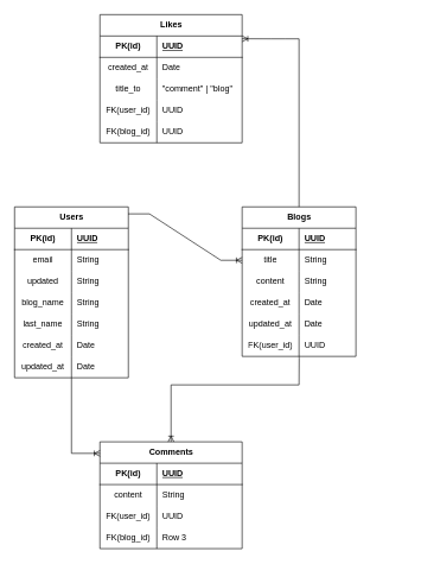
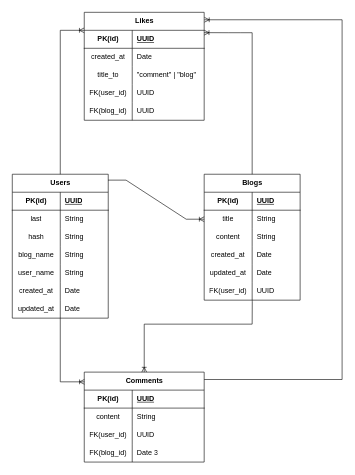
  <mxCell id="0" />
  <mxCell id="1" parent="0" />
  <mxCell id="2" value="Users" style="shape=table;startSize=30;container=1;collapsible=1;childLayout=tableLayout;fixedRows=1;rowLines=0;fontStyle=1;align=center;resizeLast=1;html=1;" parent="1" vertex="1"><mxGeometry x="20" y="290" width="160" height="240" as="geometry" /></mxCell>
  <mxCell id="3" value="" style="shape=tableRow;horizontal=0;startSize=0;swimlaneHead=0;swimlaneBody=0;fillColor=none;collapsible=0;dropTarget=0;points=[[0,0.5],[1,0.5]];portConstraint=eastwest;top=0;left=0;right=0;bottom=1;" parent="2" vertex="1"><mxGeometry y="30" width="160" height="30" as="geometry" /></mxCell>
  <mxCell id="4" value="PK(id)" style="shape=partialRectangle;connectable=0;fillColor=none;top=0;left=0;bottom=0;right=0;fontStyle=1;overflow=hidden;whiteSpace=wrap;html=1;" parent="3" vertex="1"><mxGeometry width="80" height="30" as="geometry"><mxRectangle width="80" height="30" as="alternateBounds" /></mxGeometry></mxCell>
  <mxCell id="5" value="UUID" style="shape=partialRectangle;connectable=0;fillColor=none;top=0;left=0;bottom=0;right=0;align=left;spacingLeft=6;fontStyle=5;overflow=hidden;whiteSpace=wrap;html=1;" parent="3" vertex="1"><mxGeometry x="80" width="80" height="30" as="geometry"><mxRectangle width="80" height="30" as="alternateBounds" /></mxGeometry></mxCell>
  <mxCell id="6" value="" style="shape=tableRow;horizontal=0;startSize=0;swimlaneHead=0;swimlaneBody=0;fillColor=none;collapsible=0;dropTarget=0;points=[[0,0.5],[1,0.5]];portConstraint=eastwest;top=0;left=0;right=0;bottom=0;" parent="2" vertex="1"><mxGeometry y="60" width="160" height="30" as="geometry" /></mxCell>
- <mxCell id="7" value="email" style="shape=partialRectangle;connectable=0;fillColor=none;top=0;left=0;bottom=0;right=0;editable=1;overflow=hidden;whiteSpace=wrap;html=1;" parent="6" vertex="1"><mxGeometry width="80" height="30" as="geometry"><mxRectangle width="80" height="30" as="alternateBounds" /></mxGeometry></mxCell>
+ <mxCell id="7" value="last" style="shape=partialRectangle;connectable=0;fillColor=none;top=0;left=0;bottom=0;right=0;editable=1;overflow=hidden;whiteSpace=wrap;html=1;" parent="6" vertex="1"><mxGeometry width="80" height="30" as="geometry"><mxRectangle width="80" height="30" as="alternateBounds" /></mxGeometry></mxCell>
  <mxCell id="8" value="String" style="shape=partialRectangle;connectable=0;fillColor=none;top=0;left=0;bottom=0;right=0;align=left;spacingLeft=6;overflow=hidden;whiteSpace=wrap;html=1;" parent="6" vertex="1"><mxGeometry x="80" width="80" height="30" as="geometry"><mxRectangle width="80" height="30" as="alternateBounds" /></mxGeometry></mxCell>
  <mxCell id="9" value="" style="shape=tableRow;horizontal=0;startSize=0;swimlaneHead=0;swimlaneBody=0;fillColor=none;collapsible=0;dropTarget=0;points=[[0,0.5],[1,0.5]];portConstraint=eastwest;top=0;left=0;right=0;bottom=0;" parent="2" vertex="1"><mxGeometry y="90" width="160" height="30" as="geometry" /></mxCell>
- <mxCell id="10" value="updated" style="shape=partialRectangle;connectable=0;fillColor=none;top=0;left=0;bottom=0;right=0;editable=1;overflow=hidden;whiteSpace=wrap;html=1;" parent="9" vertex="1"><mxGeometry width="80" height="30" as="geometry"><mxRectangle width="80" height="30" as="alternateBounds" /></mxGeometry></mxCell>
+ <mxCell id="10" value="hash" style="shape=partialRectangle;connectable=0;fillColor=none;top=0;left=0;bottom=0;right=0;editable=1;overflow=hidden;whiteSpace=wrap;html=1;" parent="9" vertex="1"><mxGeometry width="80" height="30" as="geometry"><mxRectangle width="80" height="30" as="alternateBounds" /></mxGeometry></mxCell>
  <mxCell id="11" value="String" style="shape=partialRectangle;connectable=0;fillColor=none;top=0;left=0;bottom=0;right=0;align=left;spacingLeft=6;overflow=hidden;whiteSpace=wrap;html=1;" parent="9" vertex="1"><mxGeometry x="80" width="80" height="30" as="geometry"><mxRectangle width="80" height="30" as="alternateBounds" /></mxGeometry></mxCell>
  <mxCell id="12" value="" style="shape=tableRow;horizontal=0;startSize=0;swimlaneHead=0;swimlaneBody=0;fillColor=none;collapsible=0;dropTarget=0;points=[[0,0.5],[1,0.5]];portConstraint=eastwest;top=0;left=0;right=0;bottom=0;" parent="2" vertex="1"><mxGeometry y="120" width="160" height="30" as="geometry" /></mxCell>
  <mxCell id="13" value="blog_name" style="shape=partialRectangle;connectable=0;fillColor=none;top=0;left=0;bottom=0;right=0;editable=1;overflow=hidden;whiteSpace=wrap;html=1;" parent="12" vertex="1"><mxGeometry width="80" height="30" as="geometry"><mxRectangle width="80" height="30" as="alternateBounds" /></mxGeometry></mxCell>
  <mxCell id="14" value="String" style="shape=partialRectangle;connectable=0;fillColor=none;top=0;left=0;bottom=0;right=0;align=left;spacingLeft=6;overflow=hidden;whiteSpace=wrap;html=1;" parent="12" vertex="1"><mxGeometry x="80" width="80" height="30" as="geometry"><mxRectangle width="80" height="30" as="alternateBounds" /></mxGeometry></mxCell>
  <mxCell id="15" value="" style="shape=tableRow;horizontal=0;startSize=0;swimlaneHead=0;swimlaneBody=0;fillColor=none;collapsible=0;dropTarget=0;points=[[0,0.5],[1,0.5]];portConstraint=eastwest;top=0;left=0;right=0;bottom=0;" parent="2" vertex="1"><mxGeometry y="150" width="160" height="30" as="geometry" /></mxCell>
- <mxCell id="16" value="last_name" style="shape=partialRectangle;connectable=0;fillColor=none;top=0;left=0;bottom=0;right=0;editable=1;overflow=hidden;whiteSpace=wrap;html=1;" parent="15" vertex="1"><mxGeometry width="80" height="30" as="geometry"><mxRectangle width="80" height="30" as="alternateBounds" /></mxGeometry></mxCell>
+ <mxCell id="16" value="user_name" style="shape=partialRectangle;connectable=0;fillColor=none;top=0;left=0;bottom=0;right=0;editable=1;overflow=hidden;whiteSpace=wrap;html=1;" parent="15" vertex="1"><mxGeometry width="80" height="30" as="geometry"><mxRectangle width="80" height="30" as="alternateBounds" /></mxGeometry></mxCell>
  <mxCell id="17" value="String" style="shape=partialRectangle;connectable=0;fillColor=none;top=0;left=0;bottom=0;right=0;align=left;spacingLeft=6;overflow=hidden;whiteSpace=wrap;html=1;" parent="15" vertex="1"><mxGeometry x="80" width="80" height="30" as="geometry"><mxRectangle width="80" height="30" as="alternateBounds" /></mxGeometry></mxCell>
  <mxCell id="18" value="" style="shape=tableRow;horizontal=0;startSize=0;swimlaneHead=0;swimlaneBody=0;fillColor=none;collapsible=0;dropTarget=0;points=[[0,0.5],[1,0.5]];portConstraint=eastwest;top=0;left=0;right=0;bottom=0;" parent="2" vertex="1"><mxGeometry y="180" width="160" height="30" as="geometry" /></mxCell>
  <mxCell id="19" value="created_at" style="shape=partialRectangle;connectable=0;fillColor=none;top=0;left=0;bottom=0;right=0;editable=1;overflow=hidden;whiteSpace=wrap;html=1;" parent="18" vertex="1"><mxGeometry width="80" height="30" as="geometry"><mxRectangle width="80" height="30" as="alternateBounds" /></mxGeometry></mxCell>
  <mxCell id="20" value="Date" style="shape=partialRectangle;connectable=0;fillColor=none;top=0;left=0;bottom=0;right=0;align=left;spacingLeft=6;overflow=hidden;whiteSpace=wrap;html=1;" parent="18" vertex="1"><mxGeometry x="80" width="80" height="30" as="geometry"><mxRectangle width="80" height="30" as="alternateBounds" /></mxGeometry></mxCell>
  <mxCell id="21" value="" style="shape=tableRow;horizontal=0;startSize=0;swimlaneHead=0;swimlaneBody=0;fillColor=none;collapsible=0;dropTarget=0;points=[[0,0.5],[1,0.5]];portConstraint=eastwest;top=0;left=0;right=0;bottom=0;" parent="2" vertex="1"><mxGeometry y="210" width="160" height="30" as="geometry" /></mxCell>
  <mxCell id="22" value="updated_at" style="shape=partialRectangle;connectable=0;fillColor=none;top=0;left=0;bottom=0;right=0;editable=1;overflow=hidden;whiteSpace=wrap;html=1;" parent="21" vertex="1"><mxGeometry width="80" height="30" as="geometry"><mxRectangle width="80" height="30" as="alternateBounds" /></mxGeometry></mxCell>
  <mxCell id="23" value="Date" style="shape=partialRectangle;connectable=0;fillColor=none;top=0;left=0;bottom=0;right=0;align=left;spacingLeft=6;overflow=hidden;whiteSpace=wrap;html=1;" parent="21" vertex="1"><mxGeometry x="80" width="80" height="30" as="geometry"><mxRectangle width="80" height="30" as="alternateBounds" /></mxGeometry></mxCell>
  <mxCell id="24" value="Blogs" style="shape=table;startSize=30;container=1;collapsible=1;childLayout=tableLayout;fixedRows=1;rowLines=0;fontStyle=1;align=center;resizeLast=1;html=1;" parent="1" vertex="1"><mxGeometry x="340" y="290" width="160" height="210" as="geometry" /></mxCell>
  <mxCell id="25" value="" style="shape=tableRow;horizontal=0;startSize=0;swimlaneHead=0;swimlaneBody=0;fillColor=none;collapsible=0;dropTarget=0;points=[[0,0.5],[1,0.5]];portConstraint=eastwest;top=0;left=0;right=0;bottom=1;" parent="24" vertex="1"><mxGeometry y="30" width="160" height="30" as="geometry" /></mxCell>
  <mxCell id="26" value="PK(id)" style="shape=partialRectangle;connectable=0;fillColor=none;top=0;left=0;bottom=0;right=0;fontStyle=1;overflow=hidden;whiteSpace=wrap;html=1;" parent="25" vertex="1"><mxGeometry width="80" height="30" as="geometry"><mxRectangle width="80" height="30" as="alternateBounds" /></mxGeometry></mxCell>
  <mxCell id="27" value="UUID" style="shape=partialRectangle;connectable=0;fillColor=none;top=0;left=0;bottom=0;right=0;align=left;spacingLeft=6;fontStyle=5;overflow=hidden;whiteSpace=wrap;html=1;" parent="25" vertex="1"><mxGeometry x="80" width="80" height="30" as="geometry"><mxRectangle width="80" height="30" as="alternateBounds" /></mxGeometry></mxCell>
  <mxCell id="28" value="" style="shape=tableRow;horizontal=0;startSize=0;swimlaneHead=0;swimlaneBody=0;fillColor=none;collapsible=0;dropTarget=0;points=[[0,0.5],[1,0.5]];portConstraint=eastwest;top=0;left=0;right=0;bottom=0;" parent="24" vertex="1"><mxGeometry y="60" width="160" height="30" as="geometry" /></mxCell>
  <mxCell id="29" value="title" style="shape=partialRectangle;connectable=0;fillColor=none;top=0;left=0;bottom=0;right=0;editable=1;overflow=hidden;whiteSpace=wrap;html=1;" parent="28" vertex="1"><mxGeometry width="80" height="30" as="geometry"><mxRectangle width="80" height="30" as="alternateBounds" /></mxGeometry></mxCell>
  <mxCell id="30" value="String" style="shape=partialRectangle;connectable=0;fillColor=none;top=0;left=0;bottom=0;right=0;align=left;spacingLeft=6;overflow=hidden;whiteSpace=wrap;html=1;" parent="28" vertex="1"><mxGeometry x="80" width="80" height="30" as="geometry"><mxRectangle width="80" height="30" as="alternateBounds" /></mxGeometry></mxCell>
  <mxCell id="31" value="" style="shape=tableRow;horizontal=0;startSize=0;swimlaneHead=0;swimlaneBody=0;fillColor=none;collapsible=0;dropTarget=0;points=[[0,0.5],[1,0.5]];portConstraint=eastwest;top=0;left=0;right=0;bottom=0;" parent="24" vertex="1"><mxGeometry y="90" width="160" height="30" as="geometry" /></mxCell>
  <mxCell id="32" value="content" style="shape=partialRectangle;connectable=0;fillColor=none;top=0;left=0;bottom=0;right=0;editable=1;overflow=hidden;whiteSpace=wrap;html=1;" parent="31" vertex="1"><mxGeometry width="80" height="30" as="geometry"><mxRectangle width="80" height="30" as="alternateBounds" /></mxGeometry></mxCell>
  <mxCell id="33" value="String" style="shape=partialRectangle;connectable=0;fillColor=none;top=0;left=0;bottom=0;right=0;align=left;spacingLeft=6;overflow=hidden;whiteSpace=wrap;html=1;" parent="31" vertex="1"><mxGeometry x="80" width="80" height="30" as="geometry"><mxRectangle width="80" height="30" as="alternateBounds" /></mxGeometry></mxCell>
  <mxCell id="34" value="" style="shape=tableRow;horizontal=0;startSize=0;swimlaneHead=0;swimlaneBody=0;fillColor=none;collapsible=0;dropTarget=0;points=[[0,0.5],[1,0.5]];portConstraint=eastwest;top=0;left=0;right=0;bottom=0;" parent="24" vertex="1"><mxGeometry y="120" width="160" height="30" as="geometry" /></mxCell>
  <mxCell id="35" value="created_at" style="shape=partialRectangle;connectable=0;fillColor=none;top=0;left=0;bottom=0;right=0;editable=1;overflow=hidden;whiteSpace=wrap;html=1;" parent="34" vertex="1"><mxGeometry width="80" height="30" as="geometry"><mxRectangle width="80" height="30" as="alternateBounds" /></mxGeometry></mxCell>
  <mxCell id="36" value="Date" style="shape=partialRectangle;connectable=0;fillColor=none;top=0;left=0;bottom=0;right=0;align=left;spacingLeft=6;overflow=hidden;whiteSpace=wrap;html=1;" parent="34" vertex="1"><mxGeometry x="80" width="80" height="30" as="geometry"><mxRectangle width="80" height="30" as="alternateBounds" /></mxGeometry></mxCell>
  <mxCell id="37" value="" style="shape=tableRow;horizontal=0;startSize=0;swimlaneHead=0;swimlaneBody=0;fillColor=none;collapsible=0;dropTarget=0;points=[[0,0.5],[1,0.5]];portConstraint=eastwest;top=0;left=0;right=0;bottom=0;" parent="24" vertex="1"><mxGeometry y="150" width="160" height="30" as="geometry" /></mxCell>
  <mxCell id="38" value="updated_at" style="shape=partialRectangle;connectable=0;fillColor=none;top=0;left=0;bottom=0;right=0;editable=1;overflow=hidden;whiteSpace=wrap;html=1;" parent="37" vertex="1"><mxGeometry width="80" height="30" as="geometry"><mxRectangle width="80" height="30" as="alternateBounds" /></mxGeometry></mxCell>
  <mxCell id="39" value="Date" style="shape=partialRectangle;connectable=0;fillColor=none;top=0;left=0;bottom=0;right=0;align=left;spacingLeft=6;overflow=hidden;whiteSpace=wrap;html=1;" parent="37" vertex="1"><mxGeometry x="80" width="80" height="30" as="geometry"><mxRectangle width="80" height="30" as="alternateBounds" /></mxGeometry></mxCell>
  <mxCell id="40" value="" style="shape=tableRow;horizontal=0;startSize=0;swimlaneHead=0;swimlaneBody=0;fillColor=none;collapsible=0;dropTarget=0;points=[[0,0.5],[1,0.5]];portConstraint=eastwest;top=0;left=0;right=0;bottom=0;" parent="24" vertex="1"><mxGeometry y="180" width="160" height="30" as="geometry" /></mxCell>
  <mxCell id="41" value="FK(user_id)" style="shape=partialRectangle;connectable=0;fillColor=none;top=0;left=0;bottom=0;right=0;editable=1;overflow=hidden;whiteSpace=wrap;html=1;" parent="40" vertex="1"><mxGeometry width="80" height="30" as="geometry"><mxRectangle width="80" height="30" as="alternateBounds" /></mxGeometry></mxCell>
  <mxCell id="42" value="UUID" style="shape=partialRectangle;connectable=0;fillColor=none;top=0;left=0;bottom=0;right=0;align=left;spacingLeft=6;overflow=hidden;whiteSpace=wrap;html=1;" parent="40" vertex="1"><mxGeometry x="80" width="80" height="30" as="geometry"><mxRectangle width="80" height="30" as="alternateBounds" /></mxGeometry></mxCell>
  <mxCell id="43" value="" style="edgeStyle=entityRelationEdgeStyle;fontSize=12;html=1;endArrow=ERoneToMany;rounded=0;exitX=0.998;exitY=0.041;exitDx=0;exitDy=0;exitPerimeter=0;" parent="1" source="2" target="29" edge="1"><mxGeometry width="100" height="100" relative="1" as="geometry"><mxPoint x="60" y="430" as="sourcePoint" /><mxPoint x="160" y="330" as="targetPoint" /></mxGeometry></mxCell>
+ <mxCell id="44" value="" style="fontSize=12;html=1;endArrow=ERoneToMany;rounded=0;exitX=0.5;exitY=0;exitDx=0;exitDy=0;edgeStyle=elbowEdgeStyle;elbow=vertical;" parent="1" source="2" target="59" edge="1"><mxGeometry width="100" height="100" relative="1" as="geometry"><mxPoint x="100" y="230" as="sourcePoint" /><mxPoint x="160" y="49.45" as="targetPoint" /><Array as="points"><mxPoint x="130" y="50" /></Array></mxGeometry></mxCell>
  <mxCell id="45" value="" style="fontSize=12;html=1;endArrow=ERoneToMany;rounded=0;exitX=0.5;exitY=0;exitDx=0;exitDy=0;entryX=1;entryY=0.13;entryDx=0;entryDy=0;entryPerimeter=0;" parent="1" source="24" target="60" edge="1"><mxGeometry width="100" height="100" relative="1" as="geometry"><mxPoint x="390" y="200" as="sourcePoint" /><mxPoint x="340" y="60" as="targetPoint" /><Array as="points"><mxPoint x="420" y="54" /><mxPoint x="400" y="54" /><mxPoint x="380" y="54" /></Array></mxGeometry></mxCell>
  <mxCell id="46" value="Comments" style="shape=table;startSize=30;container=1;collapsible=1;childLayout=tableLayout;fixedRows=1;rowLines=0;fontStyle=1;align=center;resizeLast=1;html=1;" parent="1" vertex="1"><mxGeometry x="140" y="620" width="200" height="150" as="geometry" /></mxCell>
  <mxCell id="47" value="" style="shape=tableRow;horizontal=0;startSize=0;swimlaneHead=0;swimlaneBody=0;fillColor=none;collapsible=0;dropTarget=0;points=[[0,0.5],[1,0.5]];portConstraint=eastwest;top=0;left=0;right=0;bottom=1;" parent="46" vertex="1"><mxGeometry y="30" width="200" height="30" as="geometry" /></mxCell>
  <mxCell id="48" value="PK(id)" style="shape=partialRectangle;connectable=0;fillColor=none;top=0;left=0;bottom=0;right=0;fontStyle=1;overflow=hidden;whiteSpace=wrap;html=1;" parent="47" vertex="1"><mxGeometry width="80" height="30" as="geometry"><mxRectangle width="80" height="30" as="alternateBounds" /></mxGeometry></mxCell>
  <mxCell id="49" value="UUID" style="shape=partialRectangle;connectable=0;fillColor=none;top=0;left=0;bottom=0;right=0;align=left;spacingLeft=6;fontStyle=5;overflow=hidden;whiteSpace=wrap;html=1;" parent="47" vertex="1"><mxGeometry x="80" width="120" height="30" as="geometry"><mxRectangle width="120" height="30" as="alternateBounds" /></mxGeometry></mxCell>
  <mxCell id="50" value="" style="shape=tableRow;horizontal=0;startSize=0;swimlaneHead=0;swimlaneBody=0;fillColor=none;collapsible=0;dropTarget=0;points=[[0,0.5],[1,0.5]];portConstraint=eastwest;top=0;left=0;right=0;bottom=0;" parent="46" vertex="1"><mxGeometry y="60" width="200" height="30" as="geometry" /></mxCell>
  <mxCell id="51" value="content" style="shape=partialRectangle;connectable=0;fillColor=none;top=0;left=0;bottom=0;right=0;editable=1;overflow=hidden;whiteSpace=wrap;html=1;" parent="50" vertex="1"><mxGeometry width="80" height="30" as="geometry"><mxRectangle width="80" height="30" as="alternateBounds" /></mxGeometry></mxCell>
  <mxCell id="52" value="String" style="shape=partialRectangle;connectable=0;fillColor=none;top=0;left=0;bottom=0;right=0;align=left;spacingLeft=6;overflow=hidden;whiteSpace=wrap;html=1;" parent="50" vertex="1"><mxGeometry x="80" width="120" height="30" as="geometry"><mxRectangle width="120" height="30" as="alternateBounds" /></mxGeometry></mxCell>
  <mxCell id="53" value="" style="shape=tableRow;horizontal=0;startSize=0;swimlaneHead=0;swimlaneBody=0;fillColor=none;collapsible=0;dropTarget=0;points=[[0,0.5],[1,0.5]];portConstraint=eastwest;top=0;left=0;right=0;bottom=0;" parent="46" vertex="1"><mxGeometry y="90" width="200" height="30" as="geometry" /></mxCell>
  <mxCell id="54" value="FK(user_id)" style="shape=partialRectangle;connectable=0;fillColor=none;top=0;left=0;bottom=0;right=0;editable=1;overflow=hidden;whiteSpace=wrap;html=1;" parent="53" vertex="1"><mxGeometry width="80" height="30" as="geometry"><mxRectangle width="80" height="30" as="alternateBounds" /></mxGeometry></mxCell>
  <mxCell id="55" value="UUID" style="shape=partialRectangle;connectable=0;fillColor=none;top=0;left=0;bottom=0;right=0;align=left;spacingLeft=6;overflow=hidden;whiteSpace=wrap;html=1;" parent="53" vertex="1"><mxGeometry x="80" width="120" height="30" as="geometry"><mxRectangle width="120" height="30" as="alternateBounds" /></mxGeometry></mxCell>
  <mxCell id="56" value="" style="shape=tableRow;horizontal=0;startSize=0;swimlaneHead=0;swimlaneBody=0;fillColor=none;collapsible=0;dropTarget=0;points=[[0,0.5],[1,0.5]];portConstraint=eastwest;top=0;left=0;right=0;bottom=0;" parent="46" vertex="1"><mxGeometry y="120" width="200" height="30" as="geometry" /></mxCell>
  <mxCell id="57" value="FK(blog_id)" style="shape=partialRectangle;connectable=0;fillColor=none;top=0;left=0;bottom=0;right=0;editable=1;overflow=hidden;whiteSpace=wrap;html=1;" parent="56" vertex="1"><mxGeometry width="80" height="30" as="geometry"><mxRectangle width="80" height="30" as="alternateBounds" /></mxGeometry></mxCell>
- <mxCell id="58" value="Row 3" style="shape=partialRectangle;connectable=0;fillColor=none;top=0;left=0;bottom=0;right=0;align=left;spacingLeft=6;overflow=hidden;whiteSpace=wrap;html=1;" parent="56" vertex="1"><mxGeometry x="80" width="120" height="30" as="geometry"><mxRectangle width="120" height="30" as="alternateBounds" /></mxGeometry></mxCell>
+ <mxCell id="58" value="Date 3" style="shape=partialRectangle;connectable=0;fillColor=none;top=0;left=0;bottom=0;right=0;align=left;spacingLeft=6;overflow=hidden;whiteSpace=wrap;html=1;" parent="56" vertex="1"><mxGeometry x="80" width="120" height="30" as="geometry"><mxRectangle width="120" height="30" as="alternateBounds" /></mxGeometry></mxCell>
  <mxCell id="59" value="Likes" style="shape=table;startSize=30;container=1;collapsible=1;childLayout=tableLayout;fixedRows=1;rowLines=0;fontStyle=1;align=center;resizeLast=1;html=1;" parent="1" vertex="1"><mxGeometry x="140" y="20" width="200" height="180" as="geometry" /></mxCell>
  <mxCell id="60" value="" style="shape=tableRow;horizontal=0;startSize=0;swimlaneHead=0;swimlaneBody=0;fillColor=none;collapsible=0;dropTarget=0;points=[[0,0.5],[1,0.5]];portConstraint=eastwest;top=0;left=0;right=0;bottom=1;" parent="59" vertex="1"><mxGeometry y="30" width="200" height="30" as="geometry" /></mxCell>
  <mxCell id="61" value="PK(id)" style="shape=partialRectangle;connectable=0;fillColor=none;top=0;left=0;bottom=0;right=0;fontStyle=1;overflow=hidden;whiteSpace=wrap;html=1;" parent="60" vertex="1"><mxGeometry width="80" height="30" as="geometry"><mxRectangle width="80" height="30" as="alternateBounds" /></mxGeometry></mxCell>
  <mxCell id="62" value="UUID" style="shape=partialRectangle;connectable=0;fillColor=none;top=0;left=0;bottom=0;right=0;align=left;spacingLeft=6;fontStyle=5;overflow=hidden;whiteSpace=wrap;html=1;" parent="60" vertex="1"><mxGeometry x="80" width="120" height="30" as="geometry"><mxRectangle width="120" height="30" as="alternateBounds" /></mxGeometry></mxCell>
  <mxCell id="63" value="" style="shape=tableRow;horizontal=0;startSize=0;swimlaneHead=0;swimlaneBody=0;fillColor=none;collapsible=0;dropTarget=0;points=[[0,0.5],[1,0.5]];portConstraint=eastwest;top=0;left=0;right=0;bottom=0;" parent="59" vertex="1"><mxGeometry y="60" width="200" height="30" as="geometry" /></mxCell>
  <mxCell id="64" value="created_at" style="shape=partialRectangle;connectable=0;fillColor=none;top=0;left=0;bottom=0;right=0;editable=1;overflow=hidden;whiteSpace=wrap;html=1;" parent="63" vertex="1"><mxGeometry width="80" height="30" as="geometry"><mxRectangle width="80" height="30" as="alternateBounds" /></mxGeometry></mxCell>
  <mxCell id="65" value="Date" style="shape=partialRectangle;connectable=0;fillColor=none;top=0;left=0;bottom=0;right=0;align=left;spacingLeft=6;overflow=hidden;whiteSpace=wrap;html=1;" parent="63" vertex="1"><mxGeometry x="80" width="120" height="30" as="geometry"><mxRectangle width="120" height="30" as="alternateBounds" /></mxGeometry></mxCell>
  <mxCell id="66" value="" style="shape=tableRow;horizontal=0;startSize=0;swimlaneHead=0;swimlaneBody=0;fillColor=none;collapsible=0;dropTarget=0;points=[[0,0.5],[1,0.5]];portConstraint=eastwest;top=0;left=0;right=0;bottom=0;" parent="59" vertex="1"><mxGeometry y="90" width="200" height="30" as="geometry" /></mxCell>
  <mxCell id="67" value="title_to" style="shape=partialRectangle;connectable=0;fillColor=none;top=0;left=0;bottom=0;right=0;editable=1;overflow=hidden;whiteSpace=wrap;html=1;" parent="66" vertex="1"><mxGeometry width="80" height="30" as="geometry"><mxRectangle width="80" height="30" as="alternateBounds" /></mxGeometry></mxCell>
  <mxCell id="68" value="&quot;comment&quot; | &quot;blog&quot;" style="shape=partialRectangle;connectable=0;fillColor=none;top=0;left=0;bottom=0;right=0;align=left;spacingLeft=6;overflow=hidden;whiteSpace=wrap;html=1;" parent="66" vertex="1"><mxGeometry x="80" width="120" height="30" as="geometry"><mxRectangle width="120" height="30" as="alternateBounds" /></mxGeometry></mxCell>
  <mxCell id="69" value="" style="shape=tableRow;horizontal=0;startSize=0;swimlaneHead=0;swimlaneBody=0;fillColor=none;collapsible=0;dropTarget=0;points=[[0,0.5],[1,0.5]];portConstraint=eastwest;top=0;left=0;right=0;bottom=0;" parent="59" vertex="1"><mxGeometry y="120" width="200" height="30" as="geometry" /></mxCell>
  <mxCell id="70" value="FK(user_id)" style="shape=partialRectangle;connectable=0;fillColor=none;top=0;left=0;bottom=0;right=0;editable=1;overflow=hidden;whiteSpace=wrap;html=1;" parent="69" vertex="1"><mxGeometry width="80" height="30" as="geometry"><mxRectangle width="80" height="30" as="alternateBounds" /></mxGeometry></mxCell>
  <mxCell id="71" value="UUID" style="shape=partialRectangle;connectable=0;fillColor=none;top=0;left=0;bottom=0;right=0;align=left;spacingLeft=6;overflow=hidden;whiteSpace=wrap;html=1;" parent="69" vertex="1"><mxGeometry x="80" width="120" height="30" as="geometry"><mxRectangle width="120" height="30" as="alternateBounds" /></mxGeometry></mxCell>
  <mxCell id="72" value="" style="shape=tableRow;horizontal=0;startSize=0;swimlaneHead=0;swimlaneBody=0;fillColor=none;collapsible=0;dropTarget=0;points=[[0,0.5],[1,0.5]];portConstraint=eastwest;top=0;left=0;right=0;bottom=0;" parent="59" vertex="1"><mxGeometry y="150" width="200" height="30" as="geometry" /></mxCell>
  <mxCell id="73" value="FK(blog_id)" style="shape=partialRectangle;connectable=0;fillColor=none;top=0;left=0;bottom=0;right=0;editable=1;overflow=hidden;whiteSpace=wrap;html=1;" parent="72" vertex="1"><mxGeometry width="80" height="30" as="geometry"><mxRectangle width="80" height="30" as="alternateBounds" /></mxGeometry></mxCell>
  <mxCell id="74" value="UUID" style="shape=partialRectangle;connectable=0;fillColor=none;top=0;left=0;bottom=0;right=0;align=left;spacingLeft=6;overflow=hidden;whiteSpace=wrap;html=1;" parent="72" vertex="1"><mxGeometry x="80" width="120" height="30" as="geometry"><mxRectangle width="120" height="30" as="alternateBounds" /></mxGeometry></mxCell>
+ <mxCell id="75" value="" style="fontSize=12;html=1;endArrow=ERoneToMany;rounded=0;exitX=1;exitY=0.082;exitDx=0;exitDy=0;exitPerimeter=0;edgeStyle=orthogonalEdgeStyle;entryX=1.002;entryY=0.069;entryDx=0;entryDy=0;entryPerimeter=0;" parent="1" source="46" target="59" edge="1"><mxGeometry width="100" height="100" relative="1" as="geometry"><mxPoint x="340" y="640" as="sourcePoint" /><mxPoint x="340" y="50" as="targetPoint" /><Array as="points"><mxPoint x="570" y="632" /><mxPoint x="570" y="33" /><mxPoint x="340" y="33" /></Array></mxGeometry></mxCell>
  <mxCell id="76" value="" style="fontSize=12;html=1;endArrow=ERoneToMany;rounded=0;exitX=0.501;exitY=1.007;exitDx=0;exitDy=0;exitPerimeter=0;entryX=0.5;entryY=0;entryDx=0;entryDy=0;edgeStyle=orthogonalEdgeStyle;" parent="1" source="40" target="46" edge="1"><mxGeometry width="100" height="100" relative="1" as="geometry"><mxPoint x="430" y="620" as="sourcePoint" /><mxPoint x="530" y="520" as="targetPoint" /><Array as="points"><mxPoint x="420" y="502" /><mxPoint x="420" y="502" /><mxPoint x="420" y="540" /><mxPoint x="240" y="540" /></Array></mxGeometry></mxCell>
  <mxCell id="77" value="" style="edgeStyle=orthogonalEdgeStyle;fontSize=12;html=1;endArrow=ERoneToMany;rounded=0;entryX=0.001;entryY=0.108;entryDx=0;entryDy=0;entryPerimeter=0;exitX=0.5;exitY=0.998;exitDx=0;exitDy=0;exitPerimeter=0;" parent="1" source="21" target="46" edge="1"><mxGeometry width="100" height="100" relative="1" as="geometry"><mxPoint x="10" y="730" as="sourcePoint" /><mxPoint x="110" y="630" as="targetPoint" /></mxGeometry></mxCell>
